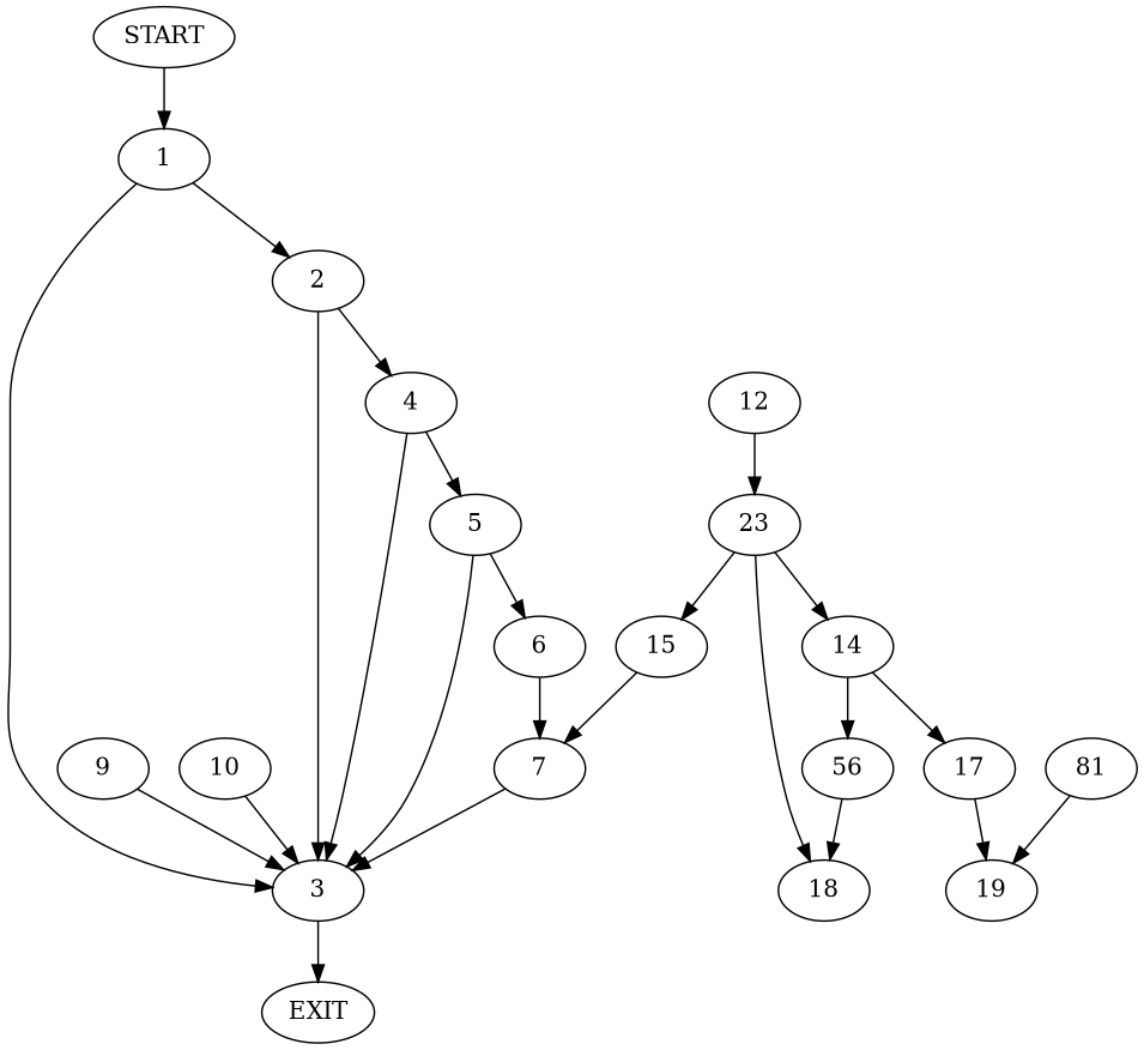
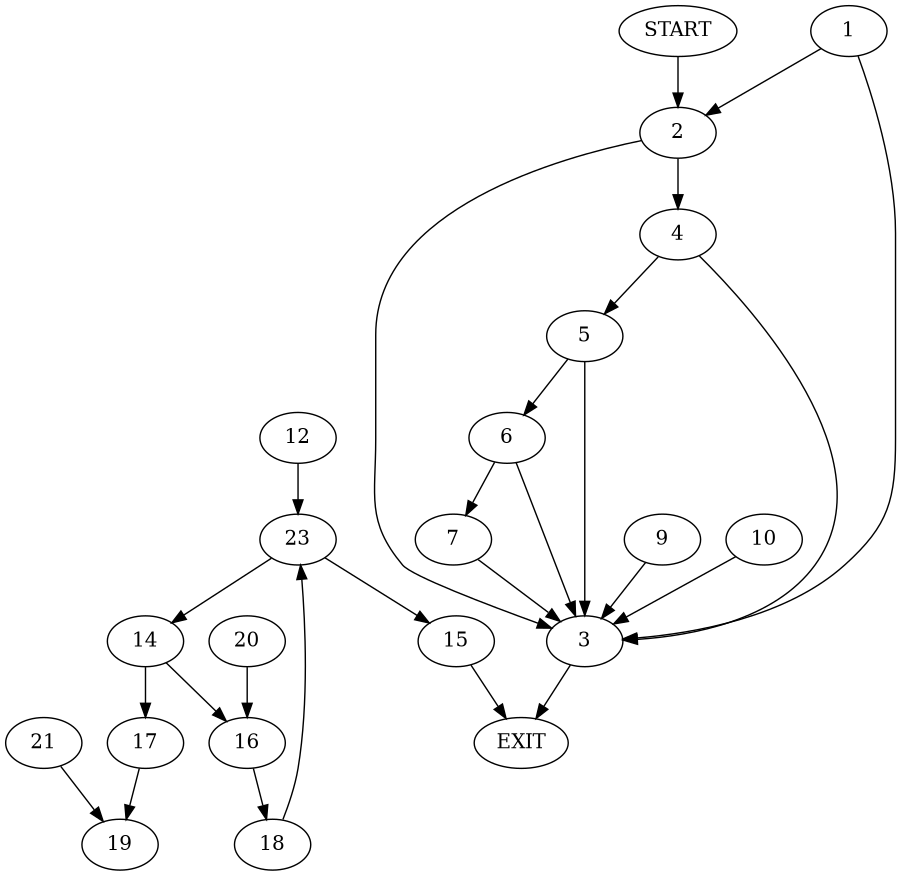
  digraph {
    n1 [label=START]
    1
    2
    3
    n5 [label=EXIT]
    4
    5
    6
    7
    9
    10
    n12 [label=23]
    12
    14
    15
-   16 [label=56]
+   16
    17
    18
    19
-   21 [label=81]
-   n1 -> 1
+   20
+   21
+   n1 -> 2
    1 -> 2
    1 -> 3
    2 -> 3
    2 -> 4
    3 -> n5
    4 -> 3
    4 -> 5
    5 -> 3
    5 -> 6
+   6 -> 3
    6 -> 7
    7 -> 3
    9 -> 3
    10 -> 3
    n12 -> 14
    n12 -> 15
    12 -> n12
    14 -> 16
    14 -> 17
-   15 -> 7
+   15 -> n5
    16 -> 18
    17 -> 19
-   n12 -> 18
+   18 -> n12
+   20 -> 16
    21 -> 19
  }
